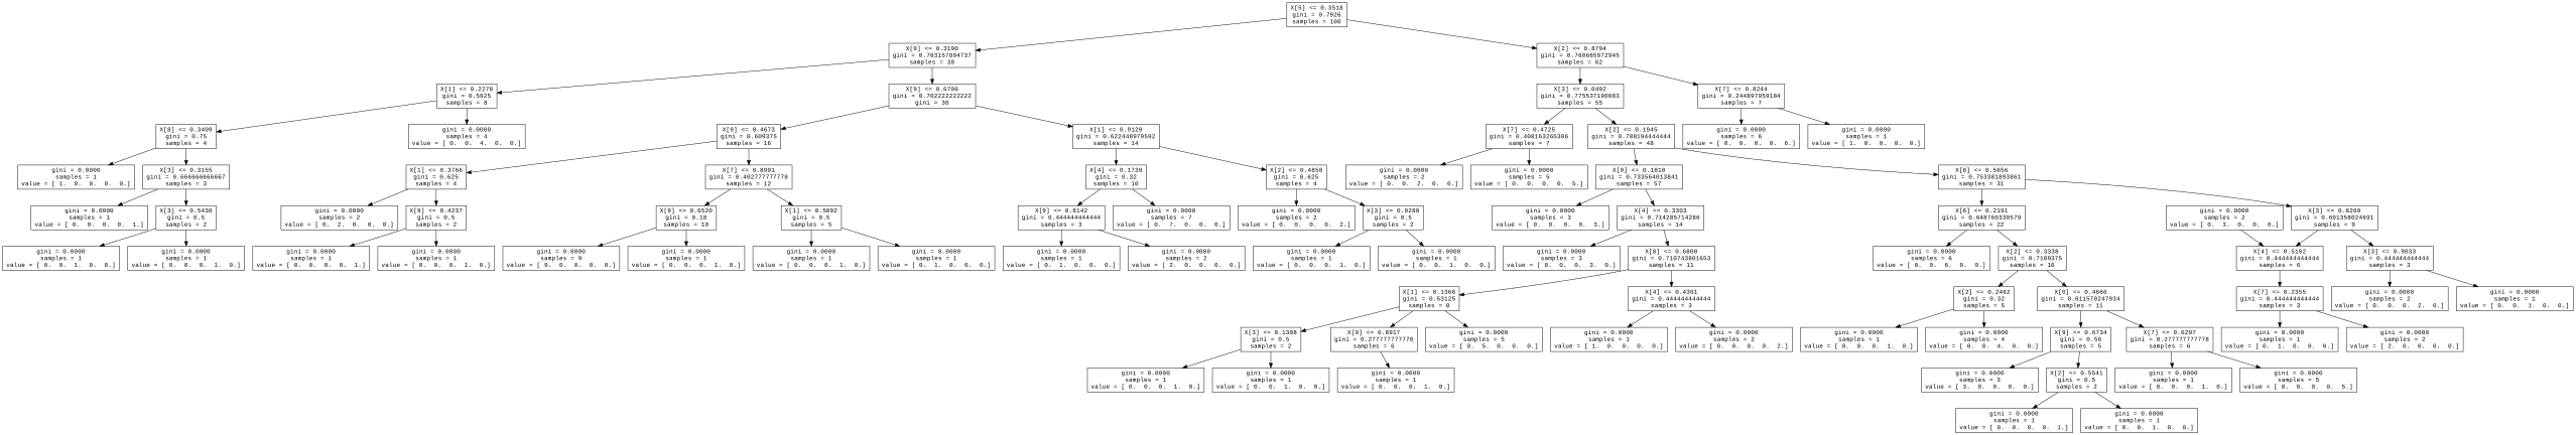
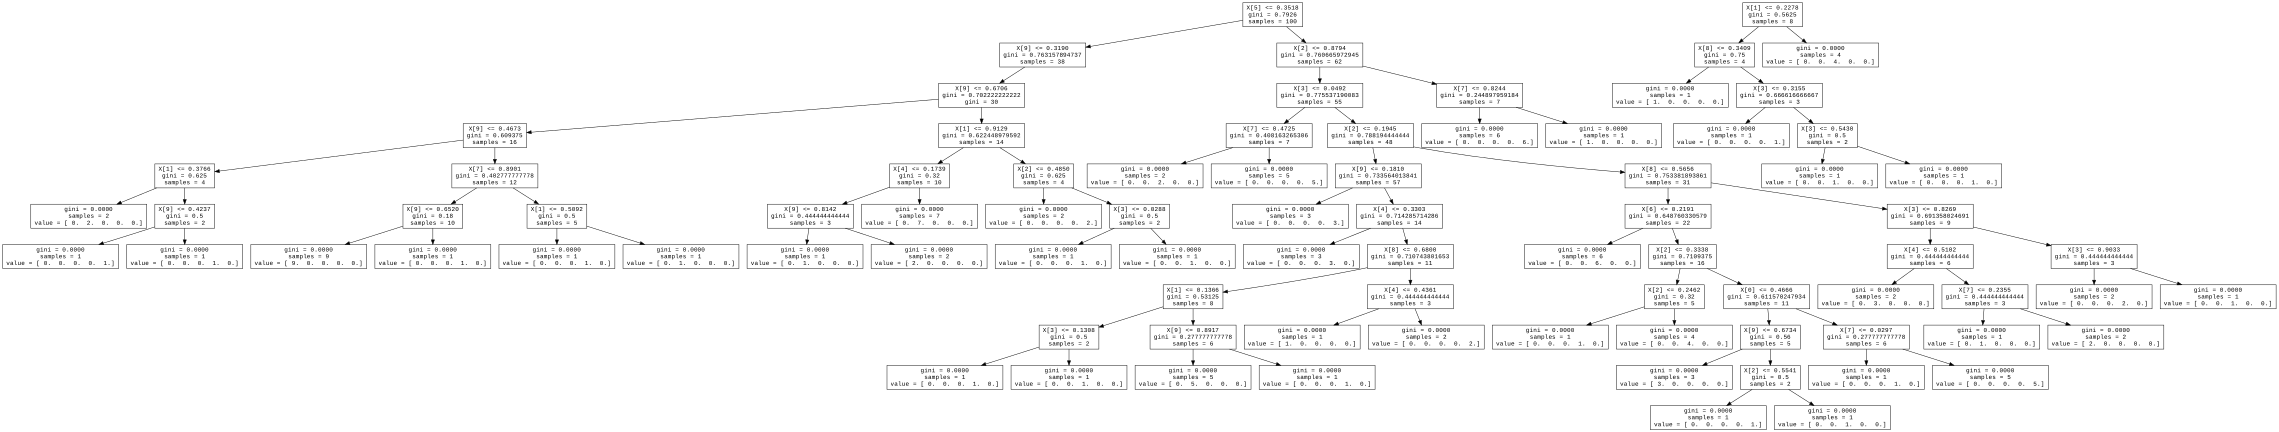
  digraph {
    fontname="Liberation Mono"
    node [fontname="Liberation Mono" shape=box]
    edge [fontname="Liberation Mono"]
    n1 [label="X[5] <= 0.3518\ngini = 0.7926\nsamples = 100"]
    n2 [label="X[9] <= 0.3190\ngini = 0.763157894737\nsamples = 38"]
    n3 [label="X[2] <= 0.8794\ngini = 0.760665972945\nsamples = 62"]
    n4 [label="X[1] <= 0.2278\ngini = 0.5625\nsamples = 8"]
    n5 [label="X[9] <= 0.6706\ngini = 0.702222222222\ngini = 30"]
    n6 [label="X[3] <= 0.0492\ngini = 0.775537190083\nsamples = 55"]
    n7 [label="X[7] <= 0.8244\ngini = 0.244897959184\nsamples = 7"]
    n8 [label="X[8] <= 0.3409\ngini = 0.75\nsamples = 4"]
    n9 [label="gini = 0.0000\nsamples = 4\nvalue = [ 0.  0.  4.  0.  0.]"]
    n10 [label="X[9] <= 0.4673\ngini = 0.609375\nsamples = 16"]
    n11 [label="X[1] <= 0.9129\ngini = 0.622448979592\nsamples = 14"]
    n12 [label="gini = 0.0000\nsamples = 1\nvalue = [ 1.  0.  0.  0.  0.]"]
-   n13 [label="X[3] <= 0.3155\ngini = 0.666666666667\nsamples = 3"]
+   n13 [label="X[3] <= 0.3155\ngini = 0.666616666667\nsamples = 3"]
    n14 [label="gini = 0.0000\nsamples = 1\nvalue = [ 0.  0.  0.  0.  1.]"]
    n15 [label="X[3] <= 0.5430\ngini = 0.5\nsamples = 2"]
    n16 [label="gini = 0.0000\nsamples = 1\nvalue = [ 0.  0.  1.  0.  0.]"]
    n17 [label="gini = 0.0000\nsamples = 1\nvalue = [ 0.  0.  0.  1.  0.]"]
    n18 [label="X[1] <= 0.3766\ngini = 0.625\nsamples = 4"]
    n19 [label="X[7] <= 0.8901\ngini = 0.402777777778\nsamples = 12"]
    n20 [label="X[4] <= 0.1739\ngini = 0.32\nsamples = 10"]
    n21 [label="X[2] <= 0.4850\ngini = 0.625\nsamples = 4"]
    n22 [label="gini = 0.0000\nsamples = 2\nvalue = [ 0.  2.  0.  0.  0.]"]
    n23 [label="X[9] <= 0.4237\ngini = 0.5\nsamples = 2"]
    n24 [label="X[9] <= 0.6520\ngini = 0.18\nsamples = 10"]
    n25 [label="X[1] <= 0.5092\ngini = 0.5\nsamples = 5"]
    n26 [label="gini = 0.0000\nsamples = 1\nvalue = [ 0.  0.  0.  0.  1.]"]
    n27 [label="gini = 0.0000\nsamples = 1\nvalue = [ 0.  0.  0.  1.  0.]"]
    n28 [label="gini = 0.0000\nsamples = 9\nvalue = [ 9.  0.  0.  0.  0.]"]
    n29 [label="gini = 0.0000\nsamples = 1\nvalue = [ 0.  0.  0.  1.  0.]"]
    n30 [label="gini = 0.0000\nsamples = 1\nvalue = [ 0.  0.  0.  1.  0.]"]
    n31 [label="gini = 0.0000\nsamples = 1\nvalue = [ 0.  1.  0.  0.  0.]"]
    n32 [label="X[9] <= 0.8142\ngini = 0.444444444444\nsamples = 3"]
    n33 [label="gini = 0.0000\nsamples = 7\nvalue = [ 0.  7.  0.  0.  0.]"]
    n34 [label="gini = 0.0000\nsamples = 2\nvalue = [ 0.  0.  0.  0.  2.]"]
    n35 [label="X[3] <= 0.0288\ngini = 0.5\nsamples = 2"]
    n36 [label="gini = 0.0000\nsamples = 1\nvalue = [ 0.  1.  0.  0.  0.]"]
    n37 [label="gini = 0.0000\nsamples = 2\nvalue = [ 2.  0.  0.  0.  0.]"]
    n38 [label="gini = 0.0000\nsamples = 1\nvalue = [ 0.  0.  0.  1.  0.]"]
    n39 [label="gini = 0.0000\nsamples = 1\nvalue = [ 0.  0.  1.  0.  0.]"]
    n40 [label="X[7] <= 0.4725\ngini = 0.408163265306\nsamples = 7"]
    n41 [label="X[2] <= 0.1945\ngini = 0.788194444444\nsamples = 48"]
    n42 [label="gini = 0.0000\nsamples = 6\nvalue = [ 0.  0.  0.  0.  6.]"]
    n43 [label="gini = 0.0000\nsamples = 1\nvalue = [ 1.  0.  0.  0.  0.]"]
    n44 [label="gini = 0.0000\nsamples = 2\nvalue = [ 0.  0.  2.  0.  0.]"]
    n45 [label="gini = 0.0000\nsamples = 5\nvalue = [ 0.  0.  0.  0.  5.]"]
    n46 [label="X[9] <= 0.1810\ngini = 0.733564013841\nsamples = 57"]
    n47 [label="X[8] <= 0.5656\ngini = 0.753381893861\nsamples = 31"]
    n48 [label="gini = 0.0000\nsamples = 3\nvalue = [ 0.  0.  0.  0.  3.]"]
    n49 [label="X[4] <= 0.3303\ngini = 0.714285714286\nsamples = 14"]
    n50 [label="X[6] <= 0.2191\ngini = 0.648760330579\nsamples = 22"]
    n51 [label="X[3] <= 0.8269\ngini = 0.691358024691\nsamples = 9"]
    n52 [label="gini = 0.0000\nsamples = 3\nvalue = [ 0.  0.  0.  3.  0.]"]
    n53 [label="X[8] <= 0.6800\ngini = 0.710743801653\nsamples = 11"]
    n54 [label="X[1] <= 0.1366\ngini = 0.53125\nsamples = 8"]
    n55 [label="X[4] <= 0.4361\ngini = 0.444444444444\nsamples = 3"]
    n56 [label="X[3] <= 0.1308\ngini = 0.5\nsamples = 2"]
    n57 [label="X[9] <= 0.8917\ngini = 0.277777777778\nsamples = 6"]
    n58 [label="gini = 0.0000\nsamples = 1\nvalue = [ 1.  0.  0.  0.  0.]"]
    n59 [label="gini = 0.0000\nsamples = 2\nvalue = [ 0.  0.  0.  0.  2.]"]
    n60 [label="gini = 0.0000\nsamples = 1\nvalue = [ 0.  0.  0.  1.  0.]"]
    n61 [label="gini = 0.0000\nsamples = 1\nvalue = [ 0.  0.  1.  0.  0.]"]
    n62 [label="gini = 0.0000\nsamples = 5\nvalue = [ 0.  5.  0.  0.  0.]"]
    n63 [label="gini = 0.0000\nsamples = 1\nvalue = [ 0.  0.  0.  1.  0.]"]
    n64 [label="gini = 0.0000\nsamples = 6\nvalue = [ 0.  0.  6.  0.  0.]"]
    n65 [label="X[2] <= 0.3338\ngini = 0.7109375\nsamples = 16"]
    n66 [label="X[4] <= 0.5102\ngini = 0.444444444444\nsamples = 6"]
    n67 [label="X[3] <= 0.9033\ngini = 0.444444444444\nsamples = 3"]
    n68 [label="X[2] <= 0.2462\ngini = 0.32\nsamples = 5"]
    n69 [label="X[0] <= 0.4666\ngini = 0.611570247934\nsamples = 11"]
    n70 [label="gini = 0.0000\nsamples = 1\nvalue = [ 0.  0.  0.  1.  0.]"]
    n71 [label="gini = 0.0000\nsamples = 4\nvalue = [ 0.  0.  4.  0.  0.]"]
    n72 [label="X[9] <= 0.6734\ngini = 0.56\nsamples = 5"]
    n73 [label="X[7] <= 0.0297\ngini = 0.277777777778\nsamples = 6"]
    n74 [label="gini = 0.0000\nsamples = 3\nvalue = [ 3.  0.  0.  0.  0.]"]
    n75 [label="X[2] <= 0.5541\ngini = 0.5\nsamples = 2"]
    n76 [label="gini = 0.0000\nsamples = 1\nvalue = [ 0.  0.  0.  1.  0.]"]
    n77 [label="gini = 0.0000\nsamples = 5\nvalue = [ 0.  0.  0.  0.  5.]"]
    n78 [label="gini = 0.0000\nsamples = 1\nvalue = [ 0.  0.  0.  0.  1.]"]
    n79 [label="gini = 0.0000\nsamples = 1\nvalue = [ 0.  0.  1.  0.  0.]"]
    n80 [label="gini = 0.0000\nsamples = 2\nvalue = [ 0.  3.  0.  0.  0.]"]
    n81 [label="X[7] <= 0.2355\ngini = 0.444444444444\nsamples = 3"]
    n82 [label="gini = 0.0000\nsamples = 2\nvalue = [ 0.  0.  0.  2.  0.]"]
    n83 [label="gini = 0.0000\nsamples = 1\nvalue = [ 0.  0.  1.  0.  0.]"]
    n84 [label="gini = 0.0000\nsamples = 1\nvalue = [ 0.  1.  0.  0.  0.]"]
    n85 [label="gini = 0.0000\nsamples = 2\nvalue = [ 2.  0.  0.  0.  0.]"]
    n1 -> n2
    n1 -> n3
-   n2 -> n4
    n2 -> n5
    n3 -> n6
    n3 -> n7
    n4 -> n8
    n4 -> n9
    n5 -> n10
    n5 -> n11
    n6 -> n40
    n6 -> n41
    n7 -> n42
    n7 -> n43
    n8 -> n12
    n8 -> n13
    n10 -> n18
    n10 -> n19
    n11 -> n20
    n11 -> n21
    n13 -> n14
    n13 -> n15
    n15 -> n16
    n15 -> n17
    n18 -> n22
    n18 -> n23
    n19 -> n24
    n19 -> n25
    n20 -> n32
    n20 -> n33
    n21 -> n34
    n21 -> n35
    n23 -> n26
    n23 -> n27
    n24 -> n28
    n24 -> n29
    n25 -> n30
    n25 -> n31
    n32 -> n36
    n32 -> n37
    n35 -> n38
    n35 -> n39
    n40 -> n44
    n40 -> n45
    n41 -> n46
    n41 -> n47
    n46 -> n48
    n46 -> n49
    n47 -> n50
    n47 -> n51
    n49 -> n52
    n49 -> n53
    n50 -> n64
    n50 -> n65
    n51 -> n66
    n51 -> n67
    n53 -> n54
    n53 -> n55
    n54 -> n56
    n54 -> n57
    n55 -> n58
    n55 -> n59
    n56 -> n60
    n56 -> n61
-   n54 -> n62
+   n57 -> n62
    n57 -> n63
    n65 -> n68
    n65 -> n69
-   n80 -> n66
+   n66 -> n80
    n66 -> n81
    n67 -> n82
    n67 -> n83
    n68 -> n70
    n68 -> n71
    n69 -> n72
    n69 -> n73
    n72 -> n74
    n72 -> n75
    n73 -> n76
    n73 -> n77
    n75 -> n78
    n75 -> n79
    n81 -> n84
    n81 -> n85
  }
